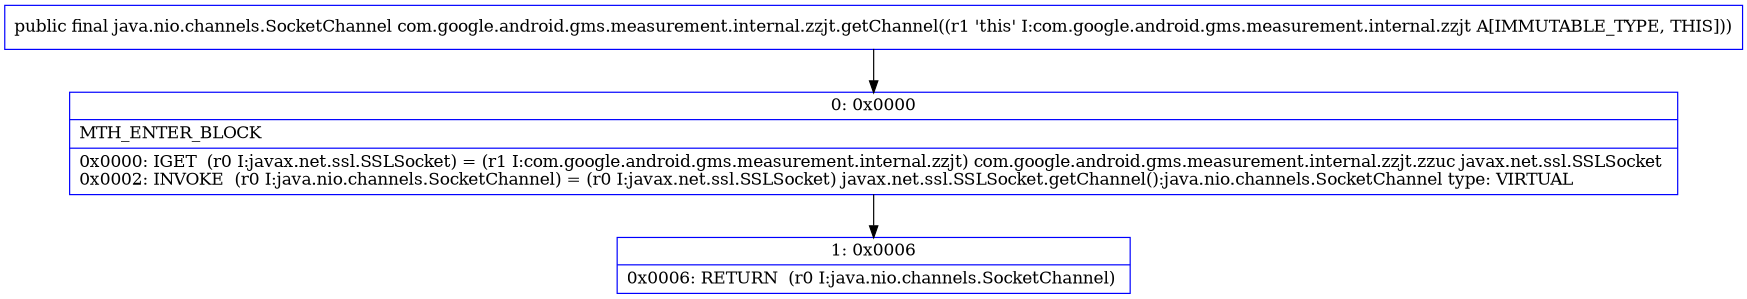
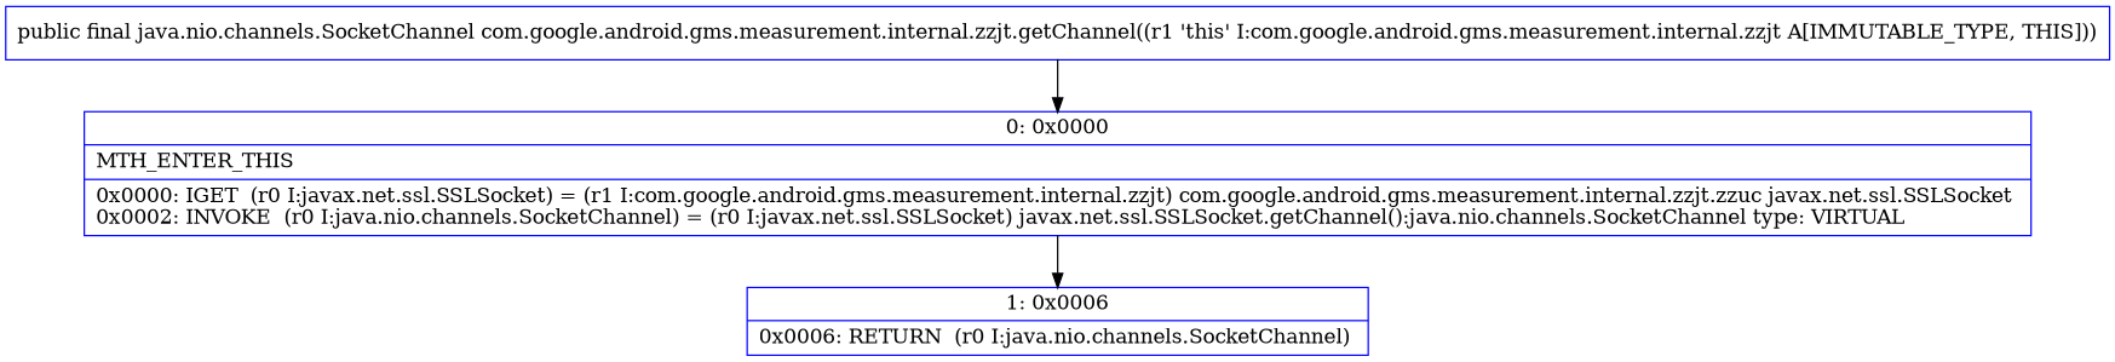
  digraph {
    node [shape=record color=blue]
-   n1 [label="{0\:\ 0x0000|MTH_ENTER_BLOCK\l|0x0000: IGET  (r0 I:javax.net.ssl.SSLSocket) = (r1 I:com.google.android.gms.measurement.internal.zzjt) com.google.android.gms.measurement.internal.zzjt.zzuc javax.net.ssl.SSLSocket \l0x0002: INVOKE  (r0 I:java.nio.channels.SocketChannel) = (r0 I:javax.net.ssl.SSLSocket) javax.net.ssl.SSLSocket.getChannel():java.nio.channels.SocketChannel type: VIRTUAL \l}"]
+   n1 [label="{0\:\ 0x0000|MTH_ENTER_THIS\l|0x0000: IGET  (r0 I:javax.net.ssl.SSLSocket) = (r1 I:com.google.android.gms.measurement.internal.zzjt) com.google.android.gms.measurement.internal.zzjt.zzuc javax.net.ssl.SSLSocket \l0x0002: INVOKE  (r0 I:java.nio.channels.SocketChannel) = (r0 I:javax.net.ssl.SSLSocket) javax.net.ssl.SSLSocket.getChannel():java.nio.channels.SocketChannel type: VIRTUAL \l}"]
    n2 [label="{1\:\ 0x0006|0x0006: RETURN  (r0 I:java.nio.channels.SocketChannel) \l}"]
    n3 [label="{public final java.nio.channels.SocketChannel com.google.android.gms.measurement.internal.zzjt.getChannel((r1 'this' I:com.google.android.gms.measurement.internal.zzjt A[IMMUTABLE_TYPE, THIS])) }"]
    n1 -> n2
    n3 -> n1
  }
